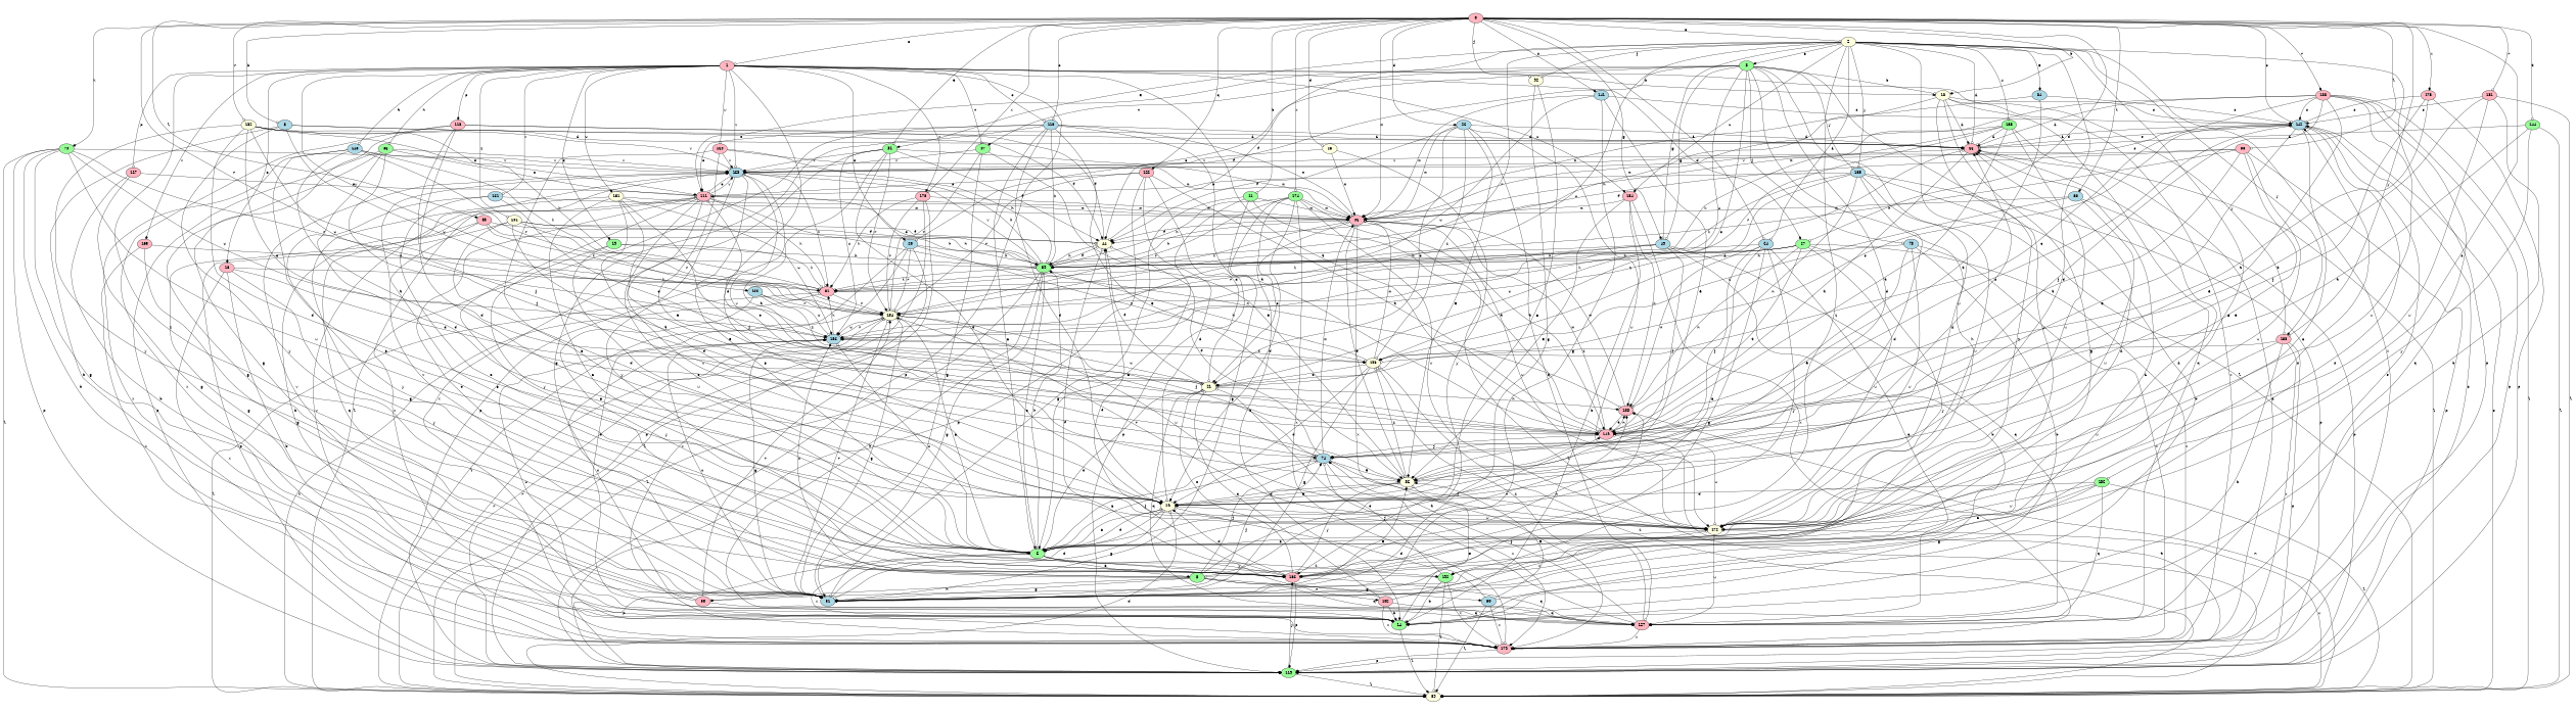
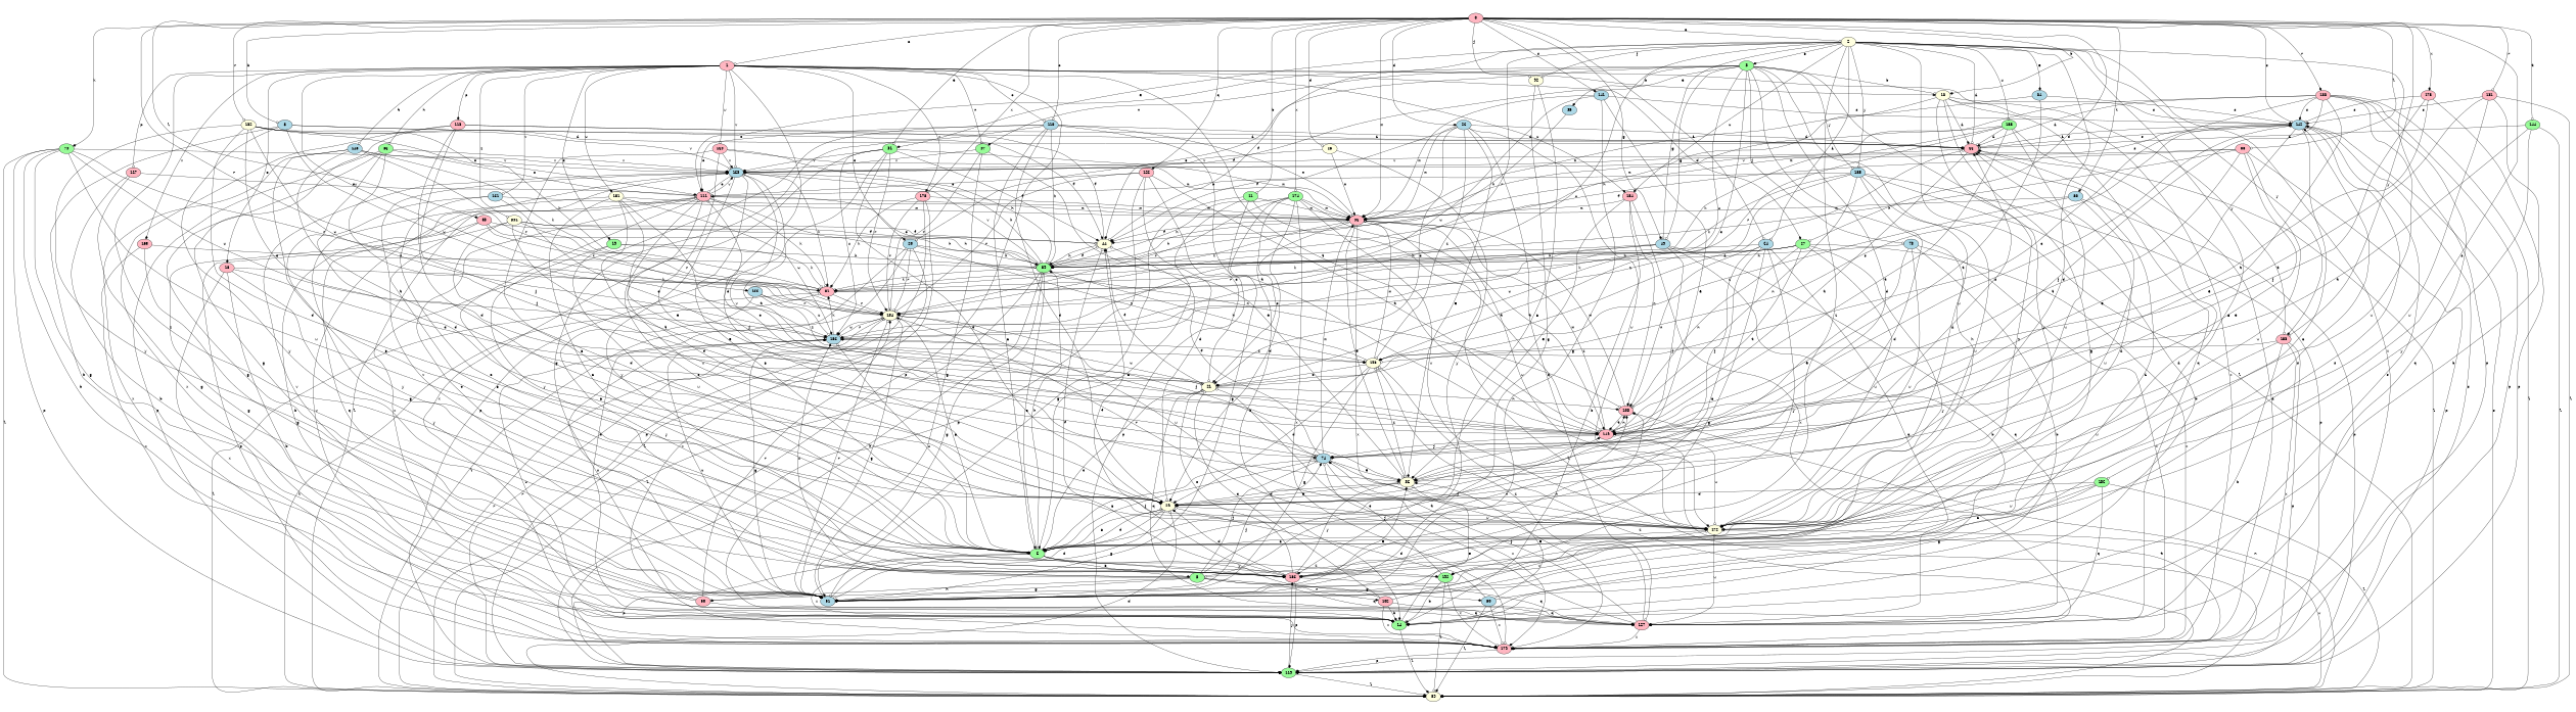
  strict digraph {
    fontname="DejaVu Sans Mono"
    node [fillcolor=lightpink fontname="DejaVu Sans Mono" style=filled]
    edge [arrowhead=odot fontname="DejaVu Sans Mono"]
    0
    1
    2 [fillcolor=lightyellow]
    8 [fillcolor=lightblue]
    11 [fillcolor=palegreen]
    13 [fillcolor=lightyellow]
    25 [fillcolor=lightyellow]
    26 [fillcolor=lightblue]
    27 [fillcolor=palegreen]
    31 [fillcolor=palegreen]
    49 [fillcolor=lightblue]
    64 [fillcolor=lightblue]
    n13 [fillcolor=lightyellow label=92]
    79 [fillcolor=palegreen]
    80 [fillcolor=lightblue]
    83
    88
    96
    110 [fillcolor=lightblue]
    126
    131
    132 [fillcolor=lightyellow]
    133
    134 [fillcolor=lightyellow]
    136 [fillcolor=palegreen]
    141 [fillcolor=lightblue]
    142 [fillcolor=lightblue]
    144 [fillcolor=palegreen]
    174 [fillcolor=palegreen]
    175
    178
    183
    18
    19 [fillcolor=palegreen]
    20 [fillcolor=lightblue]
    29 [fillcolor=lightyellow]
    56 [fillcolor=palegreen]
    97 [fillcolor=palegreen]
    113
    117
    119 [fillcolor=palegreen]
    148 [fillcolor=lightblue]
    149
    151 [fillcolor=lightyellow]
    154
    158
    161 [fillcolor=lightblue]
    163 [fillcolor=lightblue]
    166 [fillcolor=lightblue]
    169
-   191 [fillcolor=lightyellow]
+   191 [fillcolor=lightyellow label=391]
    192 [fillcolor=palegreen]
    44 [fillcolor=lightyellow]
    3 [fillcolor=palegreen]
    5 [fillcolor=palegreen]
    34 [fillcolor=lightblue]
    66
    89 [fillcolor=lightyellow]
    155 [fillcolor=palegreen]
    156 [fillcolor=lightblue]
    179
    185 [fillcolor=lightblue]
    186
    14 [fillcolor=palegreen]
    51 [fillcolor=lightblue]
    6 [fillcolor=palegreen]
    127
    59 [fillcolor=palegreen]
    21 [fillcolor=lightyellow]
    172 [fillcolor=lightyellow]
    36 [fillcolor=lightyellow]
    193 [fillcolor=lightyellow]
    103
    81
    74 [fillcolor=lightblue]
    111
+   35 [fillcolor=lightblue]
    58
    73 [fillcolor=lightblue]
    50 [fillcolor=lightblue]
    102
    0 -> 1 [label=a]
    0 -> 2 [label=a]
    0 -> 8 [label=b]
    0 -> 11 [label=b]
    0 -> 13 [arrowhead=diamond label=b]
    0 -> 25 [label=d]
    0 -> 26 [arrowhead=diamond label=d]
    0 -> 27 [label=d]
    0 -> 31 [label=e]
    0 -> 49 [arrowhead=diamond label=g]
    0 -> 64 [label=i]
    0 -> n13 [label=j]
    0 -> 79 [arrowhead=diamond label=k]
    0 -> 80 [arrowhead=diamond label=k]
    0 -> 83 [arrowhead=diamond label=l]
    0 -> 88 [label=l]
    0 -> 96 [arrowhead=diamond label=m]
    0 -> 110 [label=o]
    0 -> 126 [arrowhead=diamond label=q]
    0 -> 131 [label=r]
    0 -> 132 [label=r]
    0 -> 133 [arrowhead=diamond label=r]
    0 -> 134 [label=r]
    0 -> 136 [label=s]
    0 -> 141 [arrowhead=diamond label=s]
    0 -> 142 [label=s]
    0 -> 144 [label=t]
    0 -> 174 [label=x]
    0 -> 175 [arrowhead=diamond label=x]
    0 -> 178 [label=x]
    0 -> 183 [label=y]
    1 -> 13 [arrowhead=diamond label=b]
    1 -> 27 [arrowhead=diamond label=d]
    1 -> 110 [label=o]
    1 -> 178 [arrowhead=diamond label=x]
    1 -> 183 [label=y]
    1 -> 18 [arrowhead=diamond label=c]
    1 -> 19 [arrowhead=diamond label=c]
    1 -> 20 [arrowhead=diamond label=c]
    1 -> 29 [label=d]
    1 -> 56 [label=h]
    1 -> 97 [label=n]
    1 -> 113 [arrowhead=diamond label=p]
    1 -> 117 [label=p]
    1 -> 119 [arrowhead=diamond label=p]
    1 -> 148 [label=t]
    1 -> 149 [label=t]
    1 -> 151 [arrowhead=diamond label=u]
    1 -> 154 [arrowhead=diamond label=u]
    1 -> 158 [arrowhead=diamond label=v]
    1 -> 161 [label=v]
    1 -> 163 [label=v]
    1 -> 166 [arrowhead=diamond label=w]
    1 -> 169 [label=w]
    1 -> 191 [label=z]
    1 -> 192 [label=z]
    2 -> 31 [arrowhead=diamond label=e]
    2 -> 49 [label=g]
    2 -> 64 [label=i]
    2 -> n13 [label=j]
    2 -> 134 [arrowhead=diamond label=r]
    2 -> 183 [arrowhead=diamond label=y]
    2 -> 29 [arrowhead=diamond label=d]
    2 -> 119 [arrowhead=diamond label=p]
    2 -> 154 [arrowhead=diamond label=u]
    2 -> 192 [arrowhead=diamond label=z]
    2 -> 44 [label=f]
    2 -> 3 [arrowhead=diamond label=a]
    2 -> 5 [label=a]
    2 -> 34 [arrowhead=diamond label=e]
    2 -> 66 [label=i]
    2 -> 89 [arrowhead=diamond label=l]
    2 -> 155 [label=u]
    2 -> 156 [arrowhead=diamond label=u]
    2 -> 179 [arrowhead=diamond label=x]
    2 -> 185 [label=y]
    8 -> 44 [arrowhead=diamond label=f]
    8 -> 66 [arrowhead=diamond label=i]
    8 -> 156 [arrowhead=diamond label=u]
    8 -> 186 [arrowhead=diamond label=y]
    8 -> 14 [label=b]
    11 -> 96 [arrowhead=diamond label=m]
    11 -> 119 [arrowhead=diamond label=p]
    11 -> 149 [label=t]
    11 -> 51 [label=g]
    11 -> 6 [arrowhead=diamond label=a]
    13 -> 142 [label=s]
    13 -> 192 [arrowhead=diamond label=z]
    13 -> 66 [arrowhead=diamond label=i]
    13 -> 179 [label=x]
    13 -> 51 [label=g]
    13 -> 127 [arrowhead=diamond label=q]
    13 -> 59 [label=h]
    25 -> 96 [arrowhead=diamond label=m]
    25 -> 163 [arrowhead=diamond label=v]
    25 -> 186 [arrowhead=diamond label=y]
    26 -> 96 [label=m]
    26 -> 44 [arrowhead=diamond label=f]
    26 -> 66 [label=i]
    26 -> 127 [label=q]
    26 -> 21 [arrowhead=diamond label=c]
    26 -> 172 [arrowhead=diamond label=w]
    26 -> 36 [arrowhead=diamond label=e]
    26 -> 193 [label=z]
    27 -> 149 [arrowhead=diamond label=t]
    27 -> 156 [label=u]
    27 -> 179 [label=x]
    27 -> 186 [label=y]
    27 -> 59 [arrowhead=diamond label=h]
    27 -> 172 [arrowhead=diamond label=w]
    27 -> 103 [label=n]
    27 -> 81 [label=k]
    31 -> 96 [label=m]
    31 -> 134 [arrowhead=diamond label=r]
    31 -> 29 [arrowhead=diamond label=d]
    31 -> 119 [label=p]
    31 -> 163 [arrowhead=diamond label=v]
    31 -> 44 [arrowhead=diamond label=f]
    31 -> 156 [arrowhead=diamond label=u]
    31 -> 179 [arrowhead=diamond label=x]
    49 -> 134 [arrowhead=diamond label=r]
    49 -> 14 [arrowhead=diamond label=b]
    49 -> 127 [label=q]
    49 -> 59 [arrowhead=diamond label=h]
    49 -> 81 [arrowhead=diamond label=k]
    49 -> 74 [label=j]
    64 -> 186 [arrowhead=diamond label=y]
    64 -> 51 [arrowhead=diamond label=g]
    64 -> 6 [arrowhead=diamond label=a]
    64 -> 127 [arrowhead=diamond label=q]
    64 -> 59 [label=h]
    64 -> 103 [arrowhead=diamond label=n]
    64 -> 74 [arrowhead=diamond label=j]
    n13 -> 51 [arrowhead=diamond label=g]
    n13 -> 6 [label=a]
    79 -> 134 [label=r]
    79 -> 119 [arrowhead=diamond label=p]
    79 -> 163 [arrowhead=diamond label=v]
    79 -> 89 [arrowhead=diamond label=l]
    79 -> 156 [label=u]
    79 -> 14 [label=b]
    79 -> 51 [label=g]
    79 -> 172 [arrowhead=diamond label=w]
    80 -> 96 [arrowhead=diamond label=m]
    80 -> 119 [arrowhead=diamond label=p]
    80 -> 172 [label=w]
    80 -> 193 [arrowhead=diamond label=z]
    83 -> 44 [label=f]
    83 -> 51 [arrowhead=diamond label=g]
    83 -> 6 [label=a]
    83 -> 59 [label=h]
    83 -> 81 [label=k]
    88 -> 119 [label=p]
    88 -> 149 [label=t]
    88 -> 163 [arrowhead=diamond label=v]
    88 -> 44 [arrowhead=diamond label=f]
    88 -> 59 [label=h]
    88 -> 172 [arrowhead=diamond label=w]
    88 -> 36 [label=e]
    96 -> 44 [arrowhead=diamond label=f]
    96 -> 89 [label=l]
    96 -> 179 [label=x]
    96 -> 59 [label=h]
    96 -> 21 [arrowhead=diamond label=c]
    96 -> 172 [arrowhead=diamond label=w]
    96 -> 36 [label=e]
    96 -> 81 [arrowhead=diamond label=k]
    110 -> 96 [label=m]
    110 -> 29 [arrowhead=diamond label=d]
    110 -> 149 [arrowhead=diamond label=t]
    110 -> 66 [label=i]
    110 -> 89 [arrowhead=diamond label=l]
    110 -> 51 [label=g]
    110 -> 6 [arrowhead=diamond label=a]
    110 -> 59 [label=h]
-   110 -> 36 [arrowhead=diamond label=e]
    110 -> 111 [arrowhead=diamond label=o]
    126 -> 134 [label=r]
    126 -> 29 [label=d]
    126 -> 119 [arrowhead=diamond label=p]
    126 -> 149 [label=t]
    126 -> 21 [label=c]
    126 -> 111 [label=o]
    131 -> 142 [arrowhead=diamond label=s]
    131 -> 149 [arrowhead=diamond label=t]
    131 -> 89 [label=l]
    131 -> 14 [arrowhead=diamond label=b]
    131 -> 172 [arrowhead=diamond label=w]
    132 -> 29 [label=d]
    132 -> 163 [label=v]
    132 -> 66 [label=i]
    132 -> 156 [arrowhead=diamond label=u]
    132 -> 186 [arrowhead=diamond label=y]
    132 -> 21 [label=c]
    132 -> 81 [label=k]
    132 -> 111 [arrowhead=diamond label=o]
    133 -> 96 [arrowhead=diamond label=m]
    133 -> 142 [arrowhead=diamond label=s]
    133 -> 119 [arrowhead=diamond label=p]
    133 -> 66 [arrowhead=diamond label=i]
    133 -> 89 [label=l]
    133 -> 127 [label=q]
    133 -> 21 [label=c]
    133 -> 172 [label=w]
    133 -> 36 [arrowhead=diamond label=e]
    133 -> 74 [label=j]
    134 -> 156 [arrowhead=diamond label=u]
    134 -> 51 [arrowhead=diamond label=g]
    134 -> 6 [arrowhead=diamond label=a]
    134 -> 172 [arrowhead=diamond label=w]
    134 -> 74 [label=j]
    136 -> 29 [arrowhead=diamond label=d]
    136 -> 89 [arrowhead=diamond label=l]
    136 -> 51 [label=g]
    136 -> 6 [label=a]
    136 -> 127 [arrowhead=diamond label=q]
    136 -> 172 [label=w]
    141 -> 96 [label=m]
    141 -> 142 [label=s]
    141 -> 156 [arrowhead=diamond label=u]
    141 -> 51 [label=g]
    141 -> 36 [label=e]
    142 -> 66 [label=i]
    142 -> 6 [arrowhead=diamond label=a]
    142 -> 36 [arrowhead=diamond label=e]
    144 -> 149 [arrowhead=diamond label=t]
    144 -> 66 [label=i]
    144 -> 89 [label=l]
    144 -> 186 [label=y]
    174 -> 96 [arrowhead=diamond label=m]
    174 -> 134 [arrowhead=diamond label=r]
    174 -> 29 [arrowhead=diamond label=d]
    174 -> 149 [arrowhead=diamond label=t]
    174 -> 179 [label=x]
    174 -> 14 [arrowhead=diamond label=b]
    174 -> 51 [arrowhead=diamond label=g]
    174 -> 59 [label=h]
    174 -> 172 [arrowhead=diamond label=w]
    175 -> 142 [label=s]
    175 -> 119 [label=p]
    175 -> 149 [label=t]
    175 -> 74 [label=j]
    178 -> 96 [arrowhead=diamond label=m]
    178 -> 134 [label=r]
    178 -> 119 [label=p]
    178 -> 89 [arrowhead=diamond label=l]
    178 -> 81 [arrowhead=diamond label=k]
    183 -> 119 [label=p]
    183 -> 179 [arrowhead=diamond label=x]
    183 -> 14 [label=b]
    183 -> 172 [arrowhead=diamond label=w]
    183 -> 193 [label=z]
    18 -> 179 [label=x]
    18 -> 186 [label=y]
    18 -> 14 [label=b]
    18 -> 21 [label=c]
    18 -> 81 [arrowhead=diamond label=k]
    19 -> 6 [label=a]
    19 -> 59 [label=h]
    19 -> 172 [label=w]
    19 -> 81 [label=k]
    20 -> 134 [label=r]
    20 -> 89 [arrowhead=diamond label=l]
    20 -> 179 [label=x]
    20 -> 14 [arrowhead=diamond label=b]
    20 -> 59 [arrowhead=diamond label=h]
    20 -> 193 [label=z]
    29 -> 66 [arrowhead=diamond label=i]
    29 -> 51 [label=g]
    29 -> 6 [arrowhead=diamond label=a]
    29 -> 172 [label=w]
    29 -> 36 [label=e]
    56 -> 29 [arrowhead=diamond label=d]
    56 -> 119 [arrowhead=diamond label=p]
    56 -> 163 [arrowhead=diamond label=v]
    56 -> 51 [arrowhead=diamond label=g]
    56 -> 74 [arrowhead=diamond label=j]
    56 -> 111 [label=o]
    97 -> 134 [label=r]
    97 -> 163 [label=v]
    97 -> 51 [label=g]
    97 -> 36 [label=e]
    113 -> 29 [label=d]
    113 -> 44 [label=f]
    113 -> 66 [arrowhead=diamond label=i]
    113 -> 179 [arrowhead=diamond label=x]
    113 -> 51 [arrowhead=diamond label=g]
    113 -> 74 [label=j]
    117 -> 14 [label=b]
    117 -> 51 [label=g]
    117 -> 111 [label=o]
    119 -> 134 [label=r]
    119 -> 149 [label=t]
    119 -> 89 [arrowhead=diamond label=l]
    119 -> 186 [arrowhead=diamond label=y]
    148 -> 134 [arrowhead=diamond label=r]
    148 -> 149 [arrowhead=diamond label=t]
    148 -> 163 [arrowhead=diamond label=v]
    148 -> 179 [label=x]
    148 -> 6 [label=a]
    148 -> 81 [label=k]
    149 -> 96 [label=m]
    149 -> 142 [label=s]
    149 -> 163 [label=v]
    149 -> 172 [label=w]
    149 -> 103 [arrowhead=diamond label=n]
    149 -> 74 [arrowhead=diamond label=j]
    149 -> 111 [label=o]
    151 -> 96 [arrowhead=diamond label=m]
    151 -> 29 [label=d]
    151 -> 156 [arrowhead=diamond label=u]
    151 -> 51 [label=g]
    151 -> 6 [arrowhead=diamond label=a]
    151 -> 36 [arrowhead=diamond label=e]
    151 -> 74 [label=j]
    154 -> 96 [arrowhead=diamond label=m]
    154 -> 179 [label=x]
    154 -> 14 [arrowhead=diamond label=b]
    154 -> 36 [arrowhead=diamond label=e]
    154 -> 103 [arrowhead=diamond label=n]
    158 -> 179 [arrowhead=diamond label=x]
    158 -> 51 [label=g]
    158 -> 59 [label=h]
    161 -> 96 [arrowhead=diamond label=m]
    161 -> 186 [label=y]
    161 -> 6 [arrowhead=diamond label=a]
    161 -> 21 [label=c]
    163 -> 142 [label=s]
    163 -> 149 [arrowhead=diamond label=t]
    163 -> 179 [label=x]
    163 -> 186 [arrowhead=diamond label=y]
    163 -> 6 [label=a]
    163 -> 59 [label=h]
    163 -> 81 [arrowhead=diamond label=k]
    163 -> 111 [label=o]
    166 -> 134 [arrowhead=diamond label=r]
    166 -> 156 [label=u]
    166 -> 186 [arrowhead=diamond label=y]
    166 -> 193 [arrowhead=diamond label=z]
    169 -> 96 [arrowhead=diamond label=m]
    169 -> 163 [arrowhead=diamond label=v]
    169 -> 6 [arrowhead=diamond label=a]
    169 -> 59 [label=h]
    169 -> 36 [arrowhead=diamond label=e]
    191 -> 134 [label=r]
    191 -> 29 [label=d]
    191 -> 119 [arrowhead=diamond label=p]
    191 -> 149 [label=t]
    191 -> 44 [label=f]
    191 -> 59 [label=h]
    192 -> 89 [label=l]
    192 -> 179 [label=x]
    192 -> 14 [label=b]
    192 -> 74 [label=j]
    44 -> 59 [arrowhead=diamond label=h]
    3 -> 13 [label=b]
    3 -> 49 [label=g]
    3 -> 20 [label=c]
    3 -> 29 [label=d]
    3 -> 97 [arrowhead=diamond label=n]
    3 -> 44 [arrowhead=diamond label=f]
    3 -> 156 [label=u]
    3 -> 185 [label=y]
    3 -> 186 [label=y]
    3 -> 21 [arrowhead=diamond label=c]
    3 -> 172 [label=w]
    3 -> 111 [arrowhead=diamond label=o]
+   3 -> 35 [arrowhead=diamond label=e]
    3 -> 58 [arrowhead=diamond label=h]
    3 -> 73 [label=j]
    5 -> 149 [arrowhead=diamond label=t]
    5 -> 163 [arrowhead=diamond label=v]
    5 -> 156 [arrowhead=diamond label=u]
    5 -> 51 [arrowhead=diamond label=g]
    5 -> 127 [arrowhead=diamond label=q]
    5 -> 103 [arrowhead=diamond label=n]
    5 -> 74 [label=j]
    5 -> 111 [label=o]
    5 -> 58 [label=h]
    5 -> 50 [arrowhead=diamond label=g]
    5 -> 102 [arrowhead=diamond label=n]
    34 -> 96 [arrowhead=diamond label=m]
    34 -> 142 [arrowhead=diamond label=s]
    34 -> 149 [label=t]
    66 -> 142 [label=s]
    66 -> 149 [label=t]
    66 -> 163 [label=v]
    89 -> 134 [label=r]
    89 -> 142 [arrowhead=diamond label=s]
    89 -> 29 [label=d]
    89 -> 172 [label=w]
    89 -> 193 [label=z]
    89 -> 103 [arrowhead=diamond label=n]
    89 -> 81 [label=k]
    155 -> 96 [arrowhead=diamond label=m]
    155 -> 134 [arrowhead=diamond label=r]
    155 -> 149 [arrowhead=diamond label=t]
    155 -> 66 [label=i]
    155 -> 89 [label=l]
    155 -> 172 [label=w]
    155 -> 81 [label=k]
    156 -> 134 [label=r]
    156 -> 51 [label=g]
    156 -> 193 [arrowhead=diamond label=z]
    156 -> 81 [arrowhead=diamond label=k]
    179 -> 142 [label=s]
    179 -> 119 [arrowhead=diamond label=p]
    179 -> 163 [arrowhead=diamond label=v]
    179 -> 66 [arrowhead=diamond label=i]
    185 -> 29 [label=d]
    185 -> 119 [arrowhead=diamond label=p]
    185 -> 14 [arrowhead=diamond label=b]
    185 -> 172 [arrowhead=diamond label=w]
    185 -> 193 [arrowhead=diamond label=z]
    185 -> 103 [label=n]
    185 -> 81 [label=k]
    185 -> 111 [label=o]
    186 -> 29 [arrowhead=diamond label=d]
    186 -> 119 [arrowhead=diamond label=p]
    186 -> 44 [arrowhead=diamond label=f]
    186 -> 66 [label=i]
    186 -> 127 [label=q]
    186 -> 21 [label=c]
    186 -> 103 [label=n]
    14 -> 89 [arrowhead=diamond label=l]
    14 -> 156 [arrowhead=diamond label=u]
    14 -> 36 [label=e]
    51 -> 134 [label=r]
    51 -> 142 [arrowhead=diamond label=s]
    51 -> 29 [label=d]
    51 -> 66 [arrowhead=diamond label=i]
    51 -> 156 [arrowhead=diamond label=u]
    51 -> 36 [arrowhead=diamond label=e]
    51 -> 74 [arrowhead=diamond label=j]
    6 -> 29 [label=d]
    6 -> 119 [arrowhead=diamond label=p]
    6 -> 192 [arrowhead=diamond label=z]
    6 -> 5 [arrowhead=diamond label=a]
    6 -> 66 [arrowhead=diamond label=i]
    6 -> 156 [label=u]
    6 -> 179 [arrowhead=diamond label=x]
    6 -> 186 [label=y]
    6 -> 59 [arrowhead=diamond label=h]
    6 -> 21 [label=c]
    6 -> 74 [label=j]
    6 -> 111 [label=o]
    127 -> 142 [label=s]
    127 -> 179 [label=x]
    127 -> 59 [label=h]
    127 -> 21 [label=c]
    127 -> 172 [label=w]
    127 -> 193 [label=z]
    127 -> 74 [arrowhead=diamond label=j]
    59 -> 163 [label=v]
    59 -> 44 [label=f]
    59 -> 89 [label=l]
    59 -> 51 [arrowhead=diamond label=g]
    59 -> 6 [label=a]
    59 -> 81 [label=k]
    59 -> 111 [arrowhead=diamond label=o]
    21 -> 142 [arrowhead=diamond label=s]
    21 -> 44 [arrowhead=diamond label=f]
    21 -> 156 [arrowhead=diamond label=u]
    21 -> 127 [arrowhead=diamond label=q]
    21 -> 103 [arrowhead=diamond label=n]
    172 -> 134 [arrowhead=diamond label=r]
    172 -> 6 [arrowhead=diamond label=a]
    172 -> 74 [label=j]
    36 -> 29 [arrowhead=diamond label=d]
    36 -> 186 [label=y]
    36 -> 193 [label=z]
    193 -> 96 [label=m]
    193 -> 29 [arrowhead=diamond label=d]
    193 -> 66 [label=i]
    193 -> 51 [label=g]
    193 -> 59 [label=h]
    193 -> 21 [arrowhead=diamond label=c]
    103 -> 96 [label=m]
    103 -> 149 [arrowhead=diamond label=t]
    81 -> 134 [arrowhead=diamond label=r]
    81 -> 89 [label=l]
    74 -> 96 [arrowhead=diamond label=m]
    74 -> 44 [label=f]
    74 -> 179 [arrowhead=diamond label=x]
    74 -> 6 [label=a]
    74 -> 36 [arrowhead=diamond label=e]
    111 -> 96 [arrowhead=diamond label=m]
    111 -> 163 [arrowhead=diamond label=v]
    111 -> 186 [label=y]
    111 -> 14 [arrowhead=diamond label=b]
    111 -> 127 [label=q]
    111 -> 172 [label=w]
    111 -> 103 [label=n]
    111 -> 81 [label=k]
+   35 -> 59 [arrowhead=diamond label=h]
    58 -> 134 [arrowhead=diamond label=r]
    58 -> 163 [arrowhead=diamond label=v]
    58 -> 156 [arrowhead=diamond label=u]
    58 -> 127 [label=q]
    73 -> 179 [arrowhead=diamond label=x]
    73 -> 14 [arrowhead=diamond label=b]
    73 -> 59 [label=h]
    73 -> 172 [label=w]
    73 -> 36 [arrowhead=diamond label=e]
    50 -> 142 [label=s]
    50 -> 29 [label=d]
    50 -> 89 [arrowhead=diamond label=l]
    50 -> 179 [label=x]
    50 -> 36 [arrowhead=diamond label=e]
    102 -> 44 [label=f]
    102 -> 179 [label=x]
    102 -> 14 [arrowhead=diamond label=b]
    102 -> 127 [arrowhead=diamond label=q]
    102 -> 21 [label=c]
    102 -> 172 [label=w]
  }
